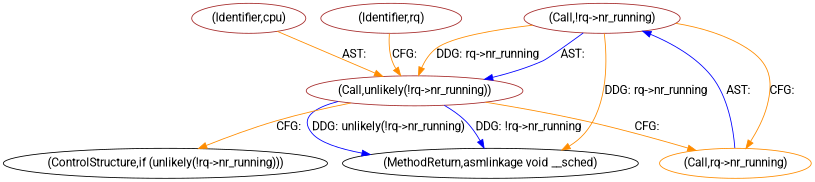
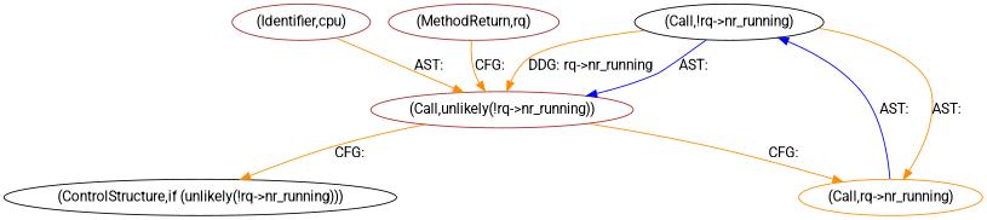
  digraph {
    fontname=Roboto
    node [color=black fontname=Roboto]
    edge [color=darkorange fontname=Roboto]
-   n1 [color=brown label="(Call,!rq->nr_running)"]
+   n1 [label="(Call,!rq->nr_running)"]
    n2 [color=brown label="(Call,unlikely(!rq->nr_running))"]
-   n3 [label="(MethodReturn,asmlinkage void __sched)"]
    n4 [color=darkorange label="(Call,rq->nr_running)"]
    n5 [label="(ControlStructure,if (unlikely(!rq->nr_running)))"]
    n6 [color=brown label="(Identifier,cpu)"]
-   n7 [color=brown label="(Identifier,rq)"]
+   n7 [color=brown label="(MethodReturn,rq)"]
    n1 -> n2 [color=blue label="AST: "]
    n1 -> n2 [label="DDG: rq->nr_running"]
-   n1 -> n3 [label="DDG: rq->nr_running"]
-   n1 -> n4 [label="CFG: "]
-   n2 -> n3 [color=blue label="DDG: unlikely(!rq->nr_running)"]
-   n2 -> n3 [color=blue label="DDG: !rq->nr_running"]
+   n1 -> n4 [label="AST: "]
    n2 -> n4 [label="CFG: "]
    n2 -> n5 [label="CFG: "]
    n4 -> n1 [color=blue label="AST: "]
    n6 -> n2 [label="AST: "]
    n7 -> n2 [label="CFG: "]
  }
